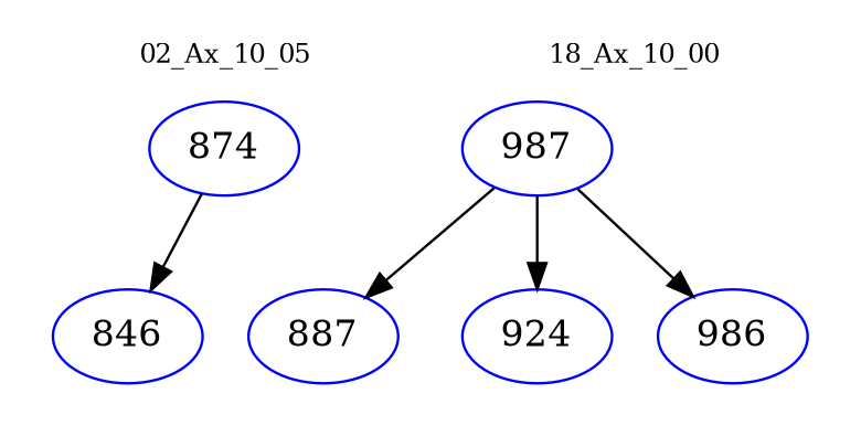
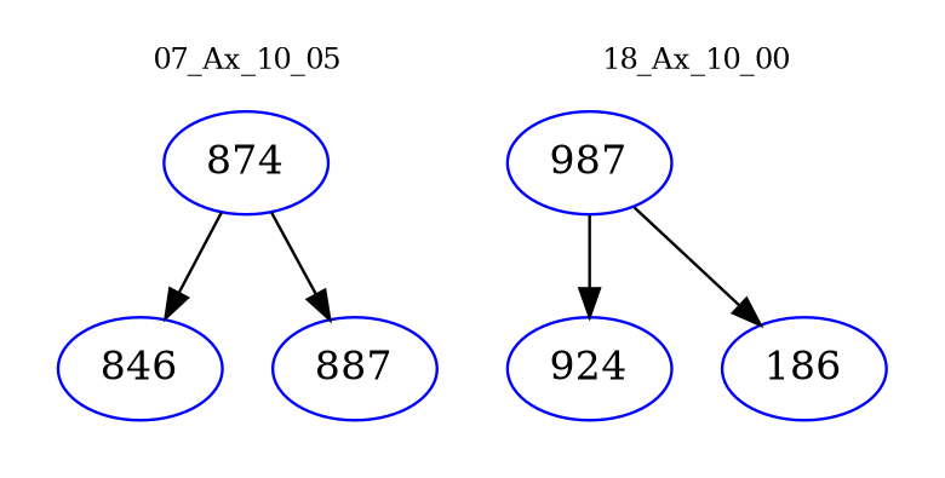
  digraph {
    node [color=blue]
    edge [color=black]
    n1 [label=874]
    n2 [label=846]
    n3 [label=887]
    n4 [label=987]
    n5 [label=924]
-   n6 [label=986]
+   n6 [label=186]
    subgraph cluster_1 {
      color=white
      fontsize=10
-     label="02_Ax_10_05"
+     label="07_Ax_10_05"
      n1
      n2
      n3
    }
    subgraph cluster_2 {
      color=white
      fontsize=10
      label="18_Ax_10_00"
      n4
      n5
      n6
    }
    n1 -> n2
-   n4 -> n3
+   n1 -> n3
    n4 -> n5
    n4 -> n6
  }
